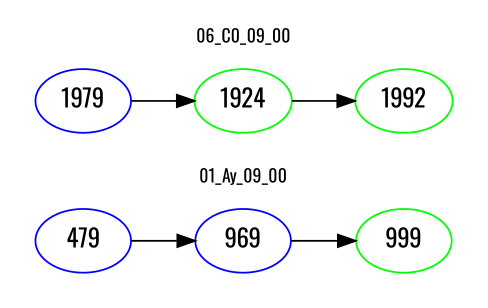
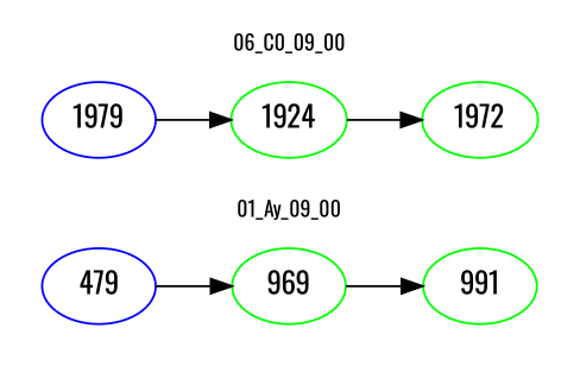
  digraph {
    fontname=Oswald
    rankdir=LR
    node [color=green fontname=Oswald]
    edge [color=black fontname=Oswald]
    n1 [color=blue label=479]
-   n2 [color=blue label=969]
-   n3 [label=999]
+   n2 [label=969]
+   n3 [label=991]
    n4 [color=blue label=1979]
    n5 [label=1924]
-   n6 [label=1992]
+   n6 [label=1972]
    subgraph cluster_1 {
      color=white
      fontsize=10
      label="01_Ay_09_00"
      n1
      n2
      n3
    }
    subgraph cluster_2 {
      color=white
      fontsize=10
      label="06_C0_09_00"
      n4
      n5
      n6
    }
    n1 -> n2
    n2 -> n3
    n4 -> n5
    n5 -> n6
  }
